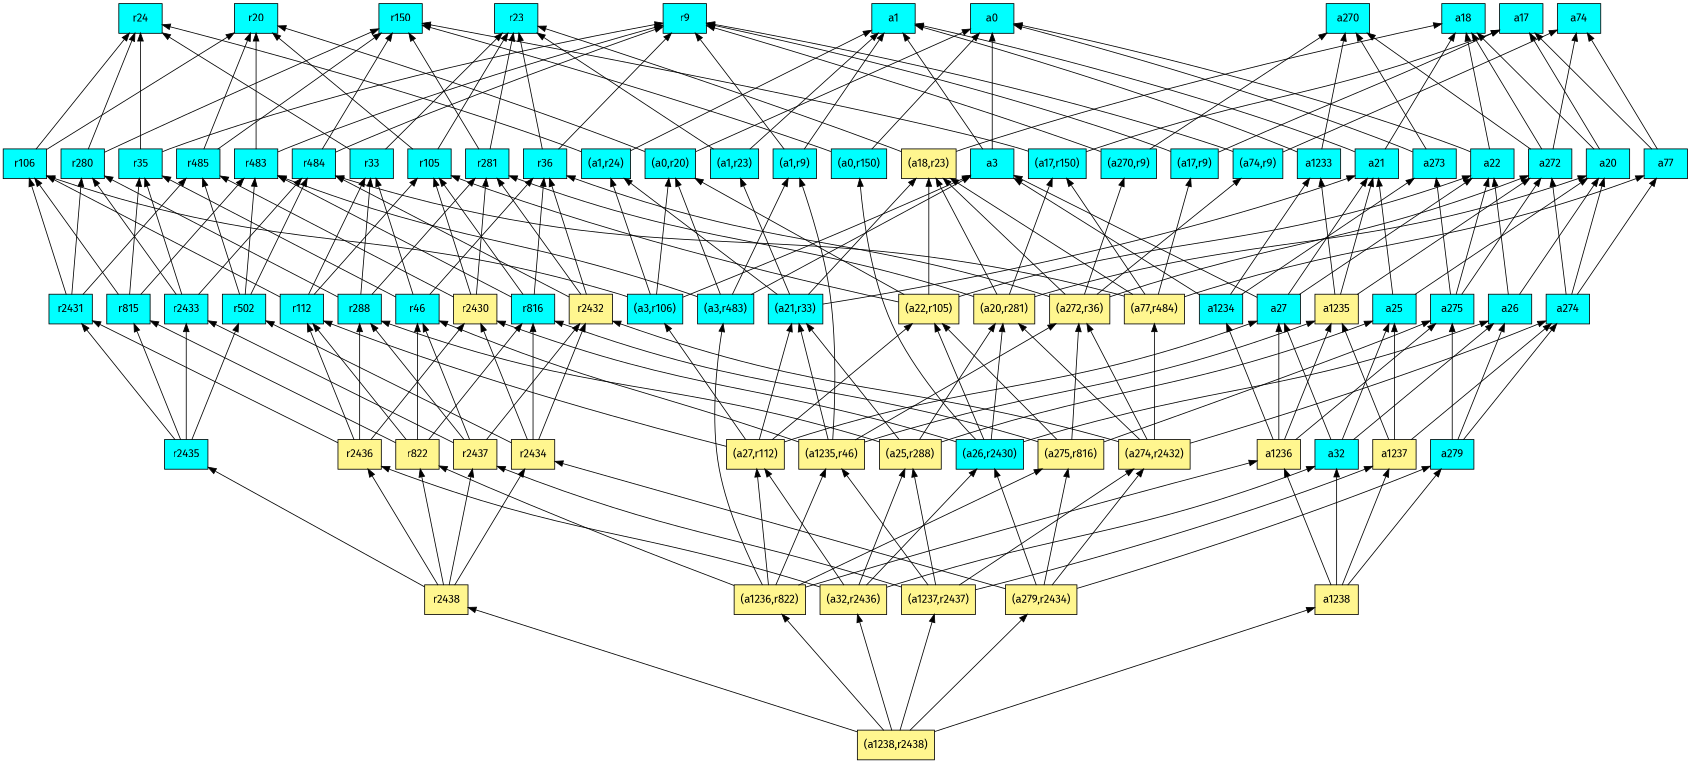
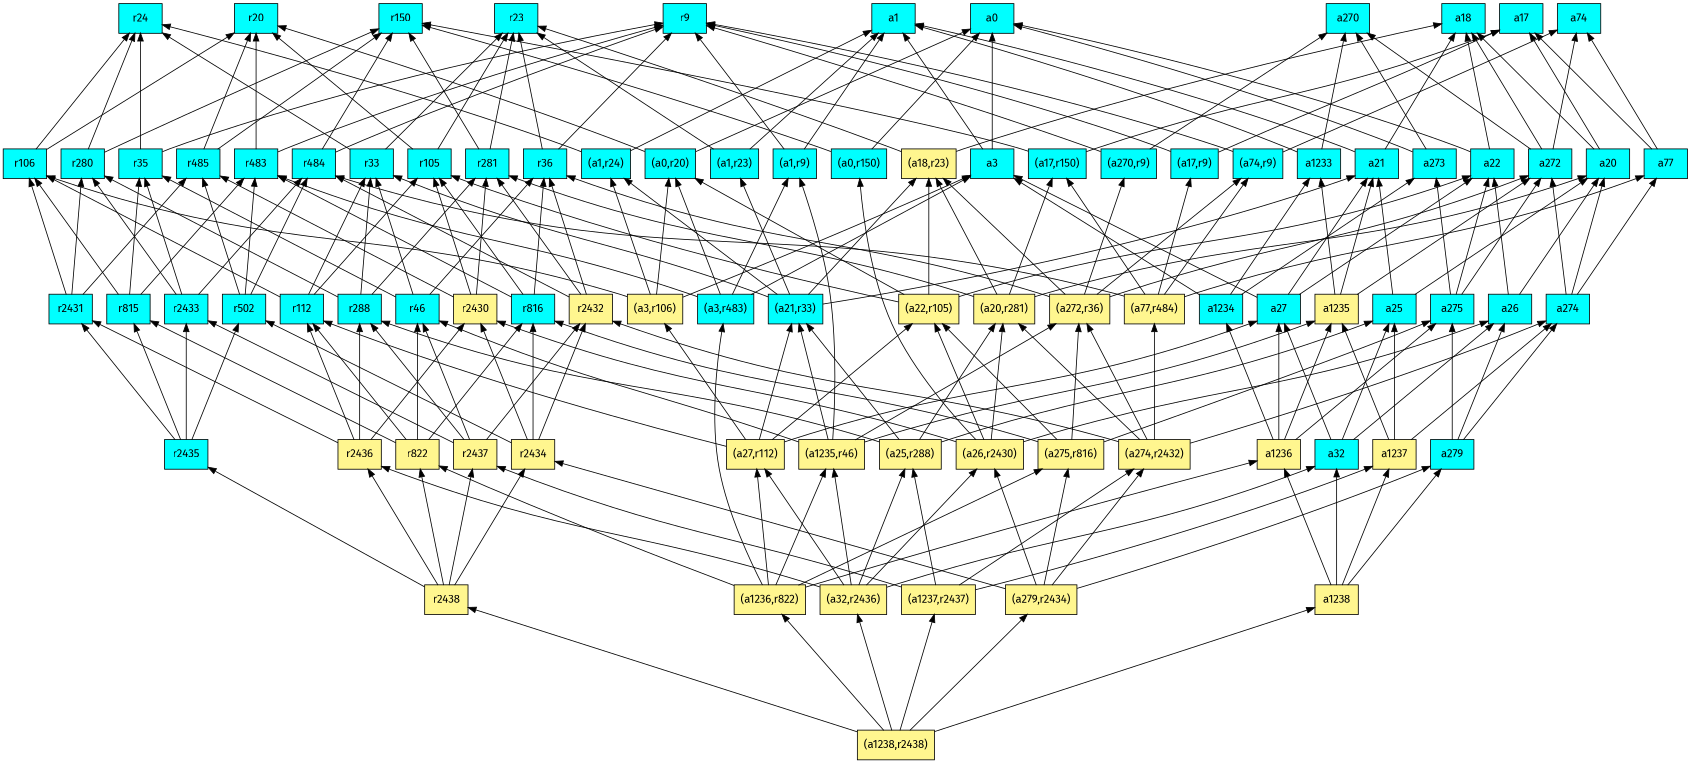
  digraph {
    fontname="Fira Sans"
    rankdir=BT
    ranksep=2.0
    node [fillcolor=cyan fontname="Fira Sans" shape=record style=filled]
    edge [fontname="Fira Sans"]
    n1 [label="{(a1,r9)}"]
    n2 [label="{r9}"]
    n3 [label="{a1}"]
    n4 [label="{a1233}"]
    n5 [label="{a270}"]
    n6 [label="{r815}"]
    n7 [label="{r106}"]
    n8 [label="{r483}"]
    n9 [label="{r35}"]
    n10 [label="{r24}"]
    n11 [label="{r20}"]
    n12 [label="{a32}"]
    n13 [label="{a26}"]
    n14 [label="{a25}"]
    n15 [label="{a27}"]
    n16 [label="{a22}"]
    n17 [label="{a20}"]
    n18 [label="{a21}"]
    n19 [label="{a3}"]
    n20 [fillcolor=khaki1 label="{(a32,r2436)}"]
    n21 [fillcolor=khaki1 label="{(a25,r288)}"]
-   n22 [label="{(a26,r2430)}"]
+   n22 [fillcolor=khaki1 label="{(a26,r2430)}"]
    n23 [fillcolor=khaki1 label="{r2436}"]
    n24 [fillcolor=khaki1 label="{(a27,r112)}"]
    n25 [label="{(a21,r33)}"]
    n26 [label="{r288}"]
    n27 [fillcolor=khaki1 label="{(a20,r281)}"]
    n28 [fillcolor=khaki1 label="{(a22,r105)}"]
    n29 [fillcolor=khaki1 label="{r2430}"]
    n30 [label="{(a0,r150)}"]
    n31 [label="{r112}"]
    n32 [label="{r2431}"]
-   n33 [label="{(a3,r106)}"]
+   n33 [fillcolor=khaki1 label="{(a3,r106)}"]
    n34 [fillcolor=khaki1 label="{(a18,r23)}"]
    n35 [label="{(a0,r20)}"]
    n36 [label="{r105}"]
    n37 [label="{a18}"]
    n38 [label="{r23}"]
    n39 [label="{a0}"]
    n40 [label="{a77}"]
    n41 [label="{a17}"]
    n42 [label="{a74}"]
    n43 [fillcolor=khaki1 label="{a1238}"]
    n44 [fillcolor=khaki1 label="{a1236}"]
    n45 [label="{a279}"]
    n46 [fillcolor=khaki1 label="{a1237}"]
    n47 [label="{a1234}"]
    n48 [label="{a275}"]
    n49 [fillcolor=khaki1 label="{a1235}"]
    n50 [label="{a274}"]
    n51 [fillcolor=khaki1 label="{r822}"]
    n52 [label="{r816}"]
    n53 [label="{r46}"]
    n54 [label="{r36}"]
    n55 [label="{r33}"]
    n56 [label="{a273}"]
    n57 [label="{a272}"]
    n58 [label="{r2435}"]
    n59 [label="{r502}"]
    n60 [label="{r2433}"]
    n61 [label="{r484}"]
    n62 [label="{r485}"]
    n63 [label="{r280}"]
    n64 [fillcolor=khaki1 label="{(a272,r36)}"]
    n65 [label="{(a74,r9)}"]
    n66 [label="{(a270,r9)}"]
    n67 [label="{(a1,r24)}"]
    n68 [label="{(a1,r23)}"]
    n69 [label="{r150}"]
    n70 [fillcolor=khaki1 label="{(a275,r816)}"]
    n71 [label="{(a17,r9)}"]
    n72 [label="{r281}"]
    n73 [label="{(a17,r150)}"]
    n74 [fillcolor=khaki1 label="{(a1238,r2438)}"]
    n75 [fillcolor=khaki1 label="{r2438}"]
    n76 [fillcolor=khaki1 label="{(a1237,r2437)}"]
    n77 [fillcolor=khaki1 label="{(a1236,r822)}"]
    n78 [fillcolor=khaki1 label="{(a279,r2434)}"]
    n79 [fillcolor=khaki1 label="{r2434}"]
    n80 [fillcolor=khaki1 label="{r2437}"]
    n81 [fillcolor=khaki1 label="{(a274,r2432)}"]
    n82 [fillcolor=khaki1 label="{(a1235,r46)}"]
    n83 [label="{(a3,r483)}"]
    n84 [fillcolor=khaki1 label="{r2432}"]
    n85 [fillcolor=khaki1 label="{(a77,r484)}"]
    n1 -> n2
    n1 -> n3
    n4 -> n3
    n4 -> n5
    n6 -> n7
    n6 -> n8
    n6 -> n9
    n7 -> n10
    n7 -> n11
    n8 -> n2
    n8 -> n11
    n9 -> n2
    n9 -> n10
    n12 -> n13
    n12 -> n14
    n12 -> n15
    n13 -> n16
    n13 -> n17
    n14 -> n17
    n14 -> n18
    n15 -> n16
    n15 -> n18
    n15 -> n19
    n16 -> n37
    n16 -> n39
    n17 -> n37
    n17 -> n41
    n18 -> n3
    n18 -> n37
    n19 -> n3
    n19 -> n39
    n20 -> n12
    n20 -> n21
    n20 -> n22
    n20 -> n23
    n20 -> n24
    n21 -> n14
    n21 -> n25
    n21 -> n26
    n21 -> n27
    n22 -> n13
    n22 -> n27
    n22 -> n28
    n22 -> n29
    n22 -> n30
    n23 -> n26
    n23 -> n29
    n23 -> n31
    n23 -> n32
    n24 -> n15
    n24 -> n25
    n24 -> n28
    n24 -> n31
    n24 -> n33
    n25 -> n18
    n25 -> n34
+   n25 -> n55
    n25 -> n67
    n25 -> n68
    n26 -> n55
    n26 -> n63
    n26 -> n72
    n27 -> n17
    n27 -> n34
    n27 -> n72
    n27 -> n73
    n28 -> n16
    n28 -> n34
    n28 -> n35
    n28 -> n36
    n29 -> n36
    n29 -> n62
    n29 -> n72
    n30 -> n39
    n30 -> n69
    n31 -> n7
    n31 -> n36
    n31 -> n55
    n32 -> n7
    n32 -> n62
    n32 -> n63
    n33 -> n7
    n33 -> n19
    n33 -> n35
    n33 -> n67
    n34 -> n37
    n34 -> n38
    n35 -> n11
    n35 -> n39
    n36 -> n11
    n36 -> n38
    n40 -> n41
    n40 -> n42
    n43 -> n12
    n43 -> n44
    n43 -> n45
    n43 -> n46
    n44 -> n15
    n44 -> n47
    n44 -> n48
    n44 -> n49
    n45 -> n13
    n45 -> n48
    n45 -> n50
    n46 -> n14
    n46 -> n49
    n46 -> n50
    n47 -> n4
    n47 -> n19
    n47 -> n56
    n48 -> n16
    n48 -> n56
    n48 -> n57
    n49 -> n4
    n49 -> n18
    n49 -> n57
    n50 -> n17
    n50 -> n40
    n50 -> n57
    n51 -> n6
    n51 -> n31
    n51 -> n52
    n51 -> n53
    n52 -> n8
    n52 -> n36
    n52 -> n54
    n53 -> n9
    n53 -> n54
    n53 -> n55
    n54 -> n2
    n54 -> n38
    n55 -> n10
    n55 -> n38
    n56 -> n5
    n56 -> n39
    n57 -> n5
    n57 -> n37
    n57 -> n42
    n58 -> n6
    n58 -> n32
    n58 -> n59
    n58 -> n60
    n59 -> n8
    n59 -> n61
    n59 -> n62
    n60 -> n9
    n60 -> n61
    n60 -> n63
    n61 -> n2
    n61 -> n69
    n62 -> n11
    n62 -> n69
    n63 -> n10
    n63 -> n69
    n64 -> n34
    n64 -> n54
    n64 -> n57
    n64 -> n65
    n64 -> n66
    n65 -> n2
    n65 -> n42
    n66 -> n2
    n66 -> n5
    n67 -> n3
    n67 -> n10
    n68 -> n3
    n68 -> n38
    n70 -> n28
    n70 -> n48
    n70 -> n52
    n70 -> n64
    n71 -> n2
    n71 -> n41
    n72 -> n38
    n72 -> n69
    n73 -> n41
    n73 -> n69
    n74 -> n20
    n74 -> n43
    n74 -> n75
    n74 -> n76
    n74 -> n77
    n74 -> n78
    n75 -> n23
    n75 -> n51
    n75 -> n58
    n75 -> n79
    n75 -> n80
    n76 -> n21
    n76 -> n46
    n76 -> n80
    n76 -> n81
-   n76 -> n82
+   n20 -> n82
    n77 -> n24
    n77 -> n44
    n77 -> n51
    n77 -> n70
    n77 -> n82
    n77 -> n83
    n78 -> n22
    n78 -> n45
    n78 -> n70
    n78 -> n79
    n78 -> n81
    n79 -> n29
    n79 -> n52
    n79 -> n59
    n79 -> n84
    n80 -> n26
    n80 -> n53
    n80 -> n60
    n80 -> n84
    n81 -> n27
    n81 -> n50
    n81 -> n64
    n81 -> n84
    n81 -> n85
    n82 -> n1
    n82 -> n25
    n82 -> n49
    n82 -> n53
    n82 -> n64
    n83 -> n1
    n83 -> n8
    n83 -> n19
    n83 -> n35
    n84 -> n54
    n84 -> n61
    n84 -> n72
    n85 -> n40
    n85 -> n61
-   n85 -> n34
+   n85 -> n65
    n85 -> n71
    n85 -> n73
  }
